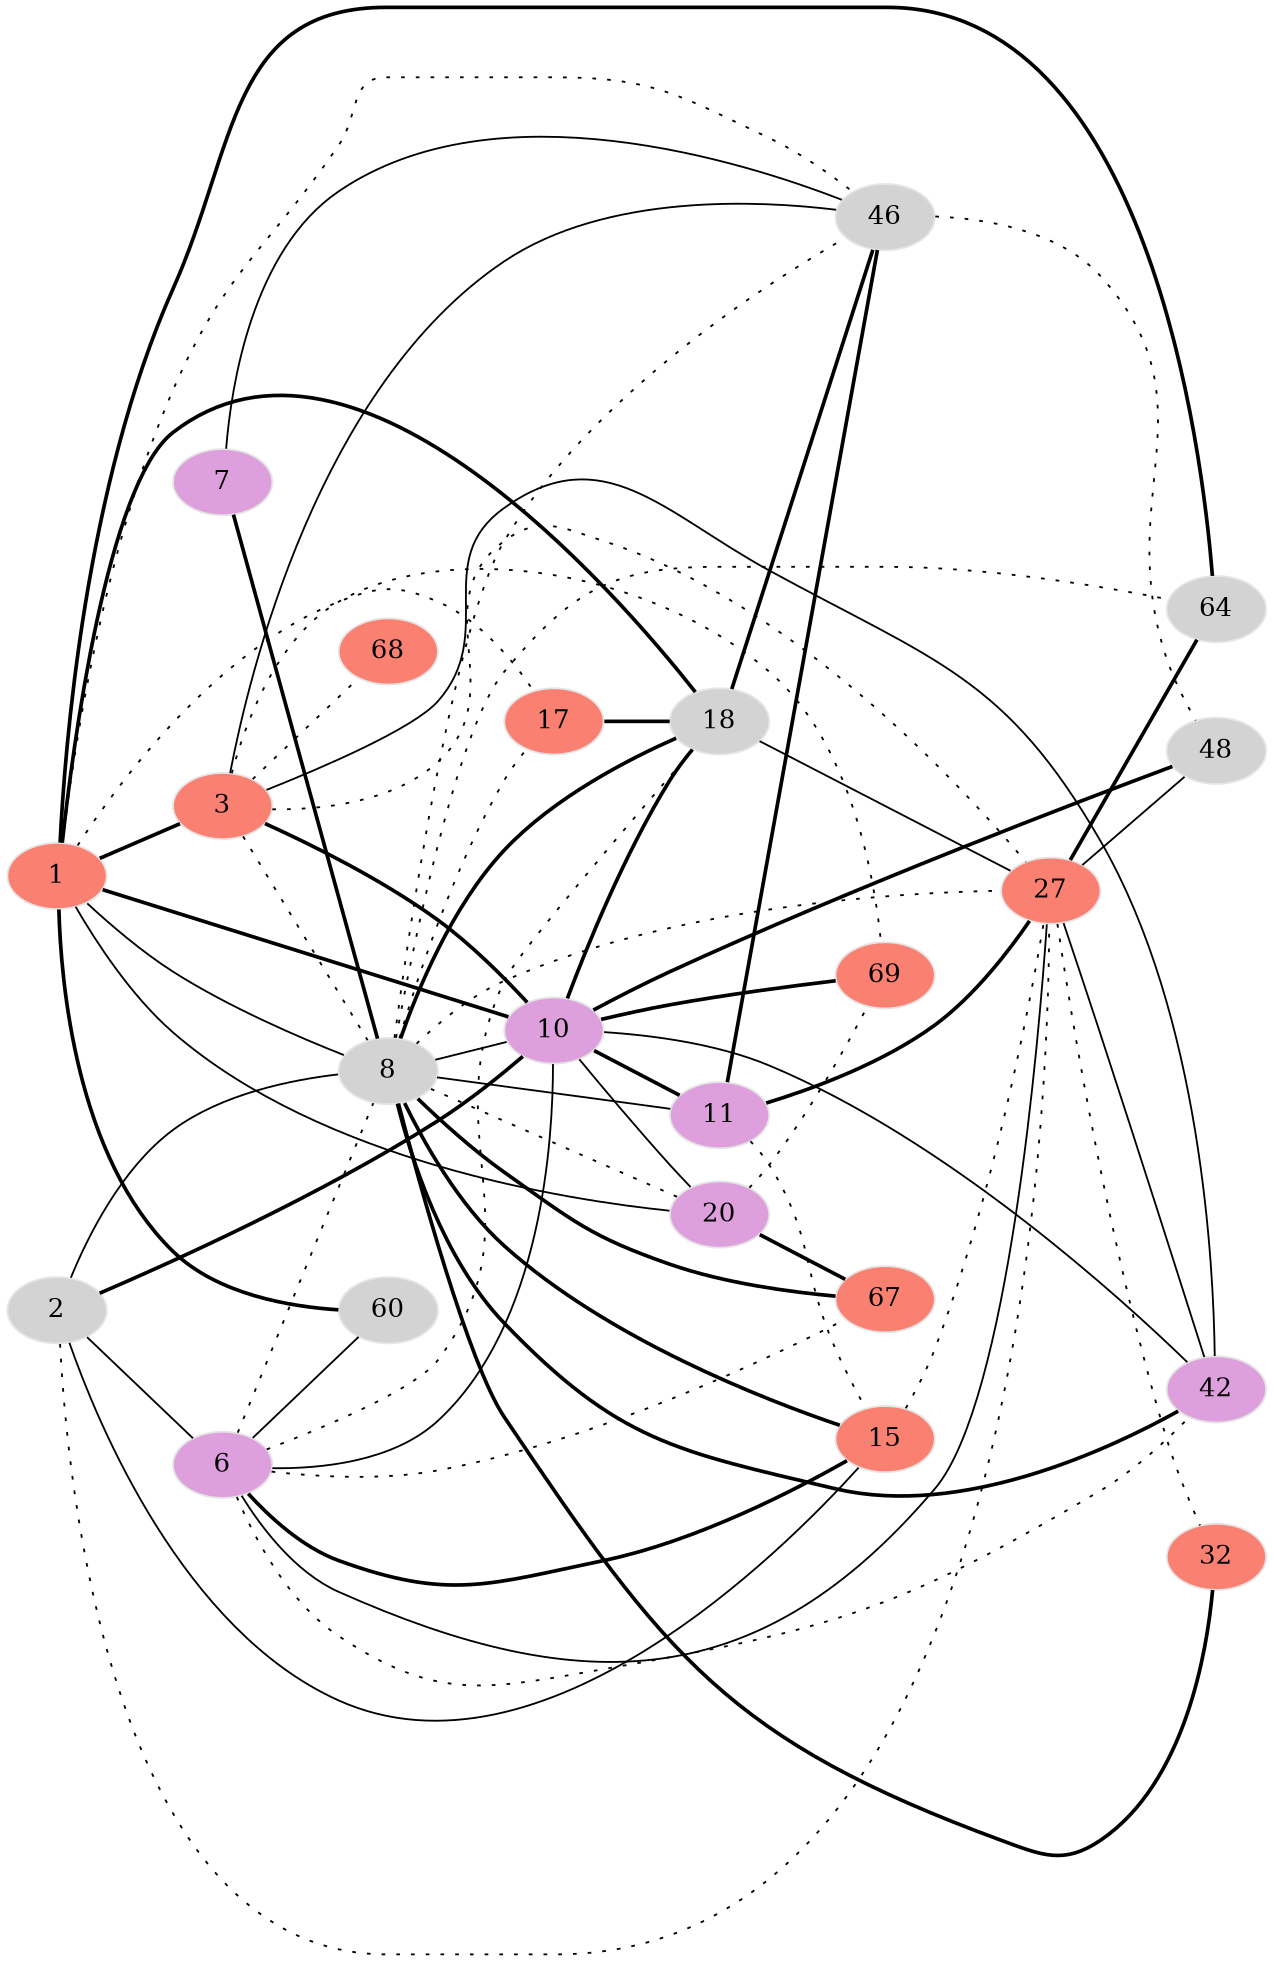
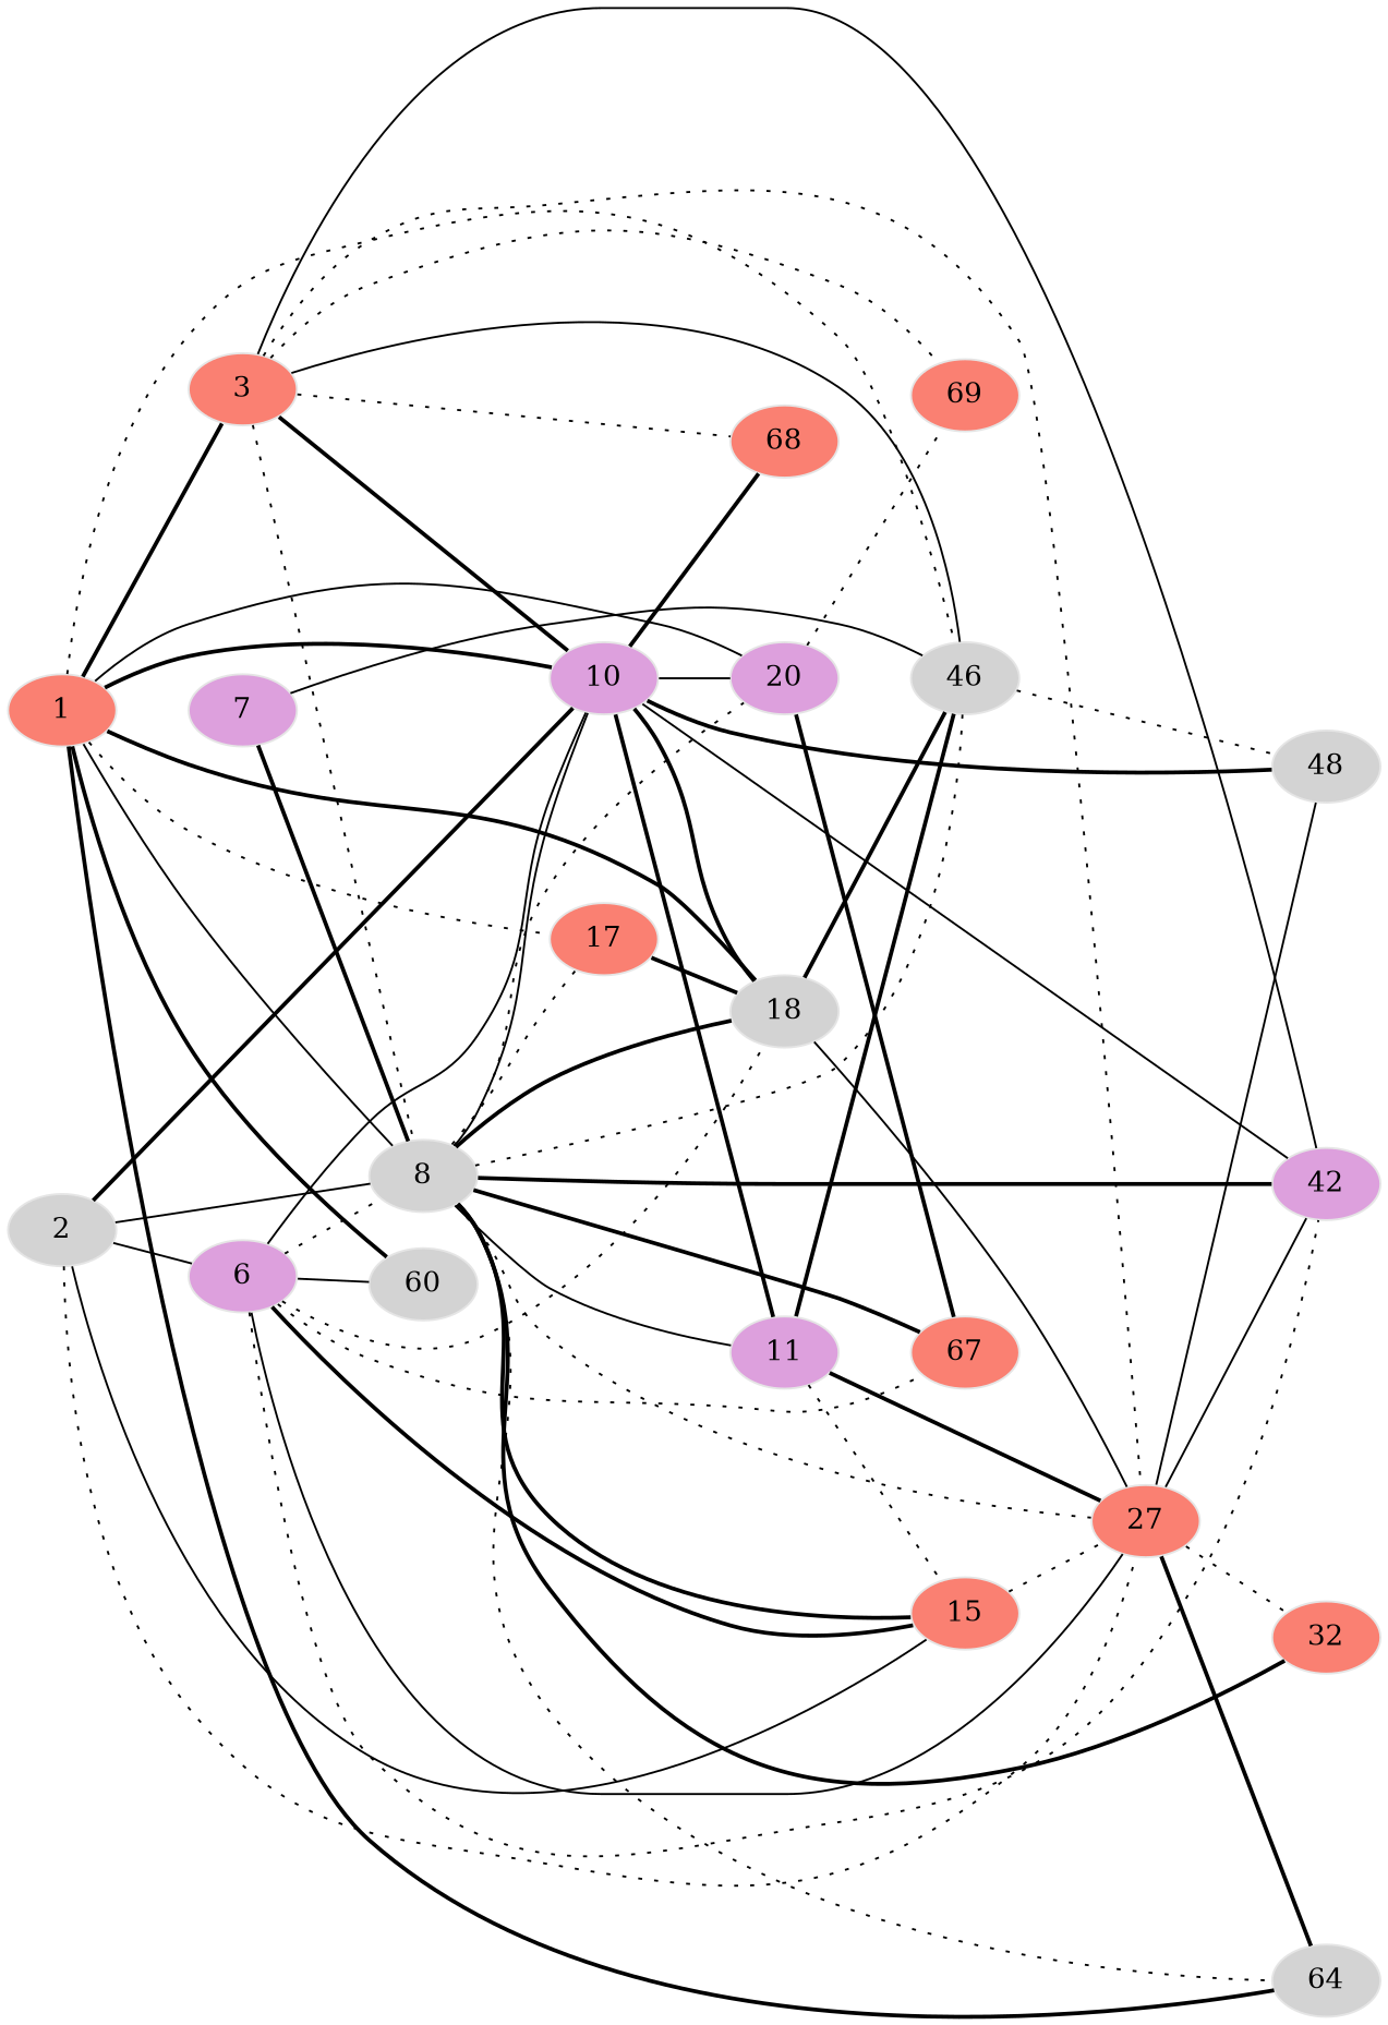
  graph {
    rankdir=LR
    node [color=gray90 fillcolor=salmon style=filled]
    edge [style=bold]
    1 [super="+49+5"]
    3 [super="+29"]
    8 [fillcolor=lightgrey super="+51+9+52+33"]
    10 [fillcolor=plum super="+24+57+12+50"]
    17
    18 [fillcolor=lightgrey super="+21"]
    20 [fillcolor=plum super="+23"]
    46 [fillcolor=lightgrey super="+61+47"]
    60 [fillcolor=lightgrey]
    64 [fillcolor=lightgrey]
    27 [super="+54+43"]
    42 [fillcolor=plum super="+63"]
    68
    69
    15 [super="+62"]
    67
    11 [fillcolor=plum super="+19+13+40"]
    32
    48 [fillcolor=lightgrey]
    2 [fillcolor=lightgrey super="+36+4+31"]
    6 [fillcolor=plum super="+44+14"]
    7 [fillcolor=plum]
    1 -- 3 [weight=2]
    1 -- 8 [style=solid weight=2]
    1 -- 10 [weight=2]
    1 -- 17 [style=dotted weight=2]
    1 -- 18
    1 -- 20 [style=solid weight=2]
    1 -- 46 [style=dotted]
    1 -- 60
    1 -- 64
    3 -- 8 [style=dotted]
    3 -- 10 [weight=3]
    3 -- 46 [style=solid weight=2]
    3 -- 27 [style=dotted weight=2]
    3 -- 42 [style=solid]
    3 -- 68 [style=dotted]
    3 -- 69 [style=dotted]
    8 -- 10 [style=solid]
    8 -- 17 [style=dotted]
    8 -- 18
    8 -- 20 [style=dotted]
    8 -- 46 [style=dotted weight=2]
    8 -- 64 [style=dotted]
    8 -- 27 [style=dotted]
    8 -- 42 [weight=2]
    8 -- 15
    8 -- 67
    8 -- 11 [style=solid]
    8 -- 32
    10 -- 18
    10 -- 20 [style=solid]
    10 -- 42 [style=solid]
-   10 -- 69
+   10 -- 68
    10 -- 11
    10 -- 48
    17 -- 18
    18 -- 46
    18 -- 27 [style=solid]
    20 -- 69 [style=dotted]
    20 -- 67
    46 -- 48 [style=dotted]
    27 -- 64 [weight=2]
    27 -- 42 [style=solid]
    27 -- 32 [style=dotted]
    27 -- 48 [style=solid]
    15 -- 27 [style=dotted]
    11 -- 46 [weight=2]
    11 -- 27
    11 -- 15 [style=dotted]
    2 -- 8 [style=solid weight=3]
    2 -- 10
    2 -- 27 [style=dotted]
    2 -- 15 [style=solid]
    2 -- 6 [style=solid weight=2]
    6 -- 8 [style=dotted weight=3]
    6 -- 10 [style=solid weight=6]
    6 -- 18 [style=dotted]
    6 -- 60 [style=solid]
    6 -- 27 [style=solid]
    6 -- 42 [style=dotted]
    6 -- 15
    6 -- 67 [style=dotted]
    7 -- 8
    7 -- 46 [style=solid]
  }
